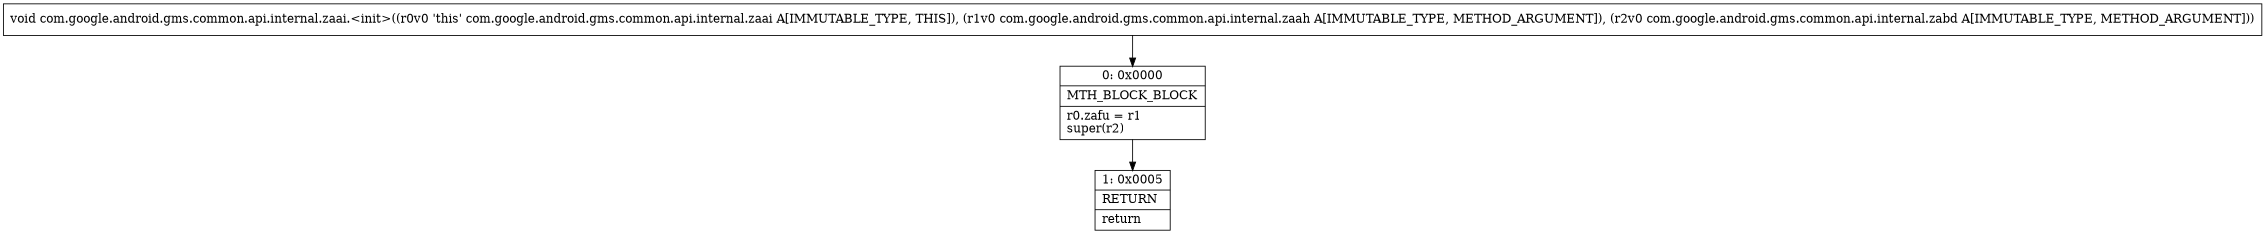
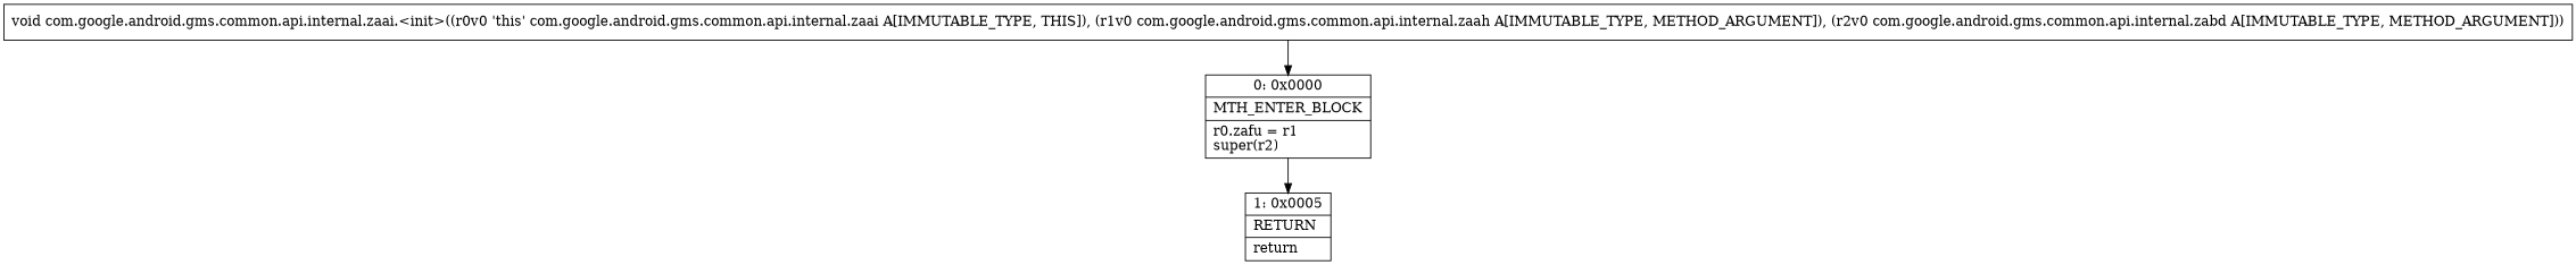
  digraph {
    node [shape=record]
-   n1 [label="{0\:\ 0x0000|MTH_BLOCK_BLOCK\l|r0.zafu = r1\lsuper(r2)\l}"]
+   n1 [label="{0\:\ 0x0000|MTH_ENTER_BLOCK\l|r0.zafu = r1\lsuper(r2)\l}"]
    n2 [label="{1\:\ 0x0005|RETURN\l|return\l}"]
    n3 [label="{void com.google.android.gms.common.api.internal.zaai.\<init\>((r0v0 'this' com.google.android.gms.common.api.internal.zaai A[IMMUTABLE_TYPE, THIS]), (r1v0 com.google.android.gms.common.api.internal.zaah A[IMMUTABLE_TYPE, METHOD_ARGUMENT]), (r2v0 com.google.android.gms.common.api.internal.zabd A[IMMUTABLE_TYPE, METHOD_ARGUMENT])) }"]
    n1 -> n2
    n3 -> n1
  }
